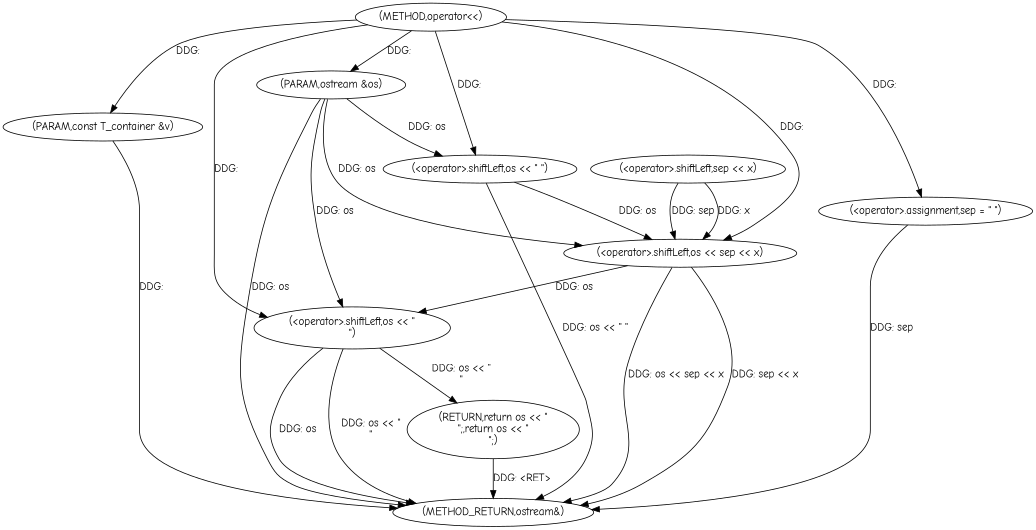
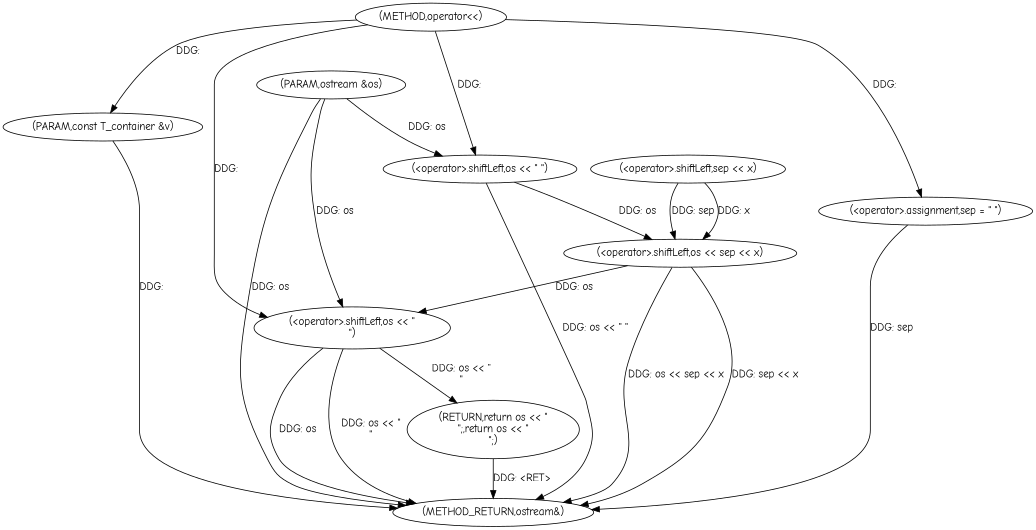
  digraph {
    fontname="Comic Neue"
    node [fontname="Comic Neue"]
    edge [fontname="Comic Neue"]
    n1 [label="(METHOD,operator<<)"]
    n2 [label="(PARAM,ostream &os)"]
    n3 [label="(PARAM,const T_container &v)"]
    n4 [label="(<operator>.shiftLeft,os << \" \")"]
    n5 [label="(<operator>.shiftLeft,os << sep << x)"]
    n6 [label="(<operator>.assignment,sep = \" \")"]
    n7 [label="(<operator>.shiftLeft,os << \"\n\")"]
    n8 [label="(METHOD_RETURN,ostream&)"]
    n9 [label="(RETURN,return os << \"\n\";,return os << \"\n\";)"]
    n10 [label="(<operator>.shiftLeft,sep << x)"]
-   n1 -> n2 [label="DDG: "]
    n1 -> n3 [label="DDG: "]
    n1 -> n4 [label="DDG: "]
-   n1 -> n5 [label="DDG: "]
    n1 -> n6 [label="DDG: "]
    n1 -> n7 [label="DDG: "]
    n2 -> n4 [label="DDG: os"]
-   n2 -> n5 [label="DDG: os"]
    n2 -> n7 [label="DDG: os"]
    n2 -> n8 [label="DDG: os"]
    n3 -> n8 [label="DDG: "]
    n4 -> n5 [label="DDG: os"]
    n4 -> n8 [label="DDG: os << \" \""]
    n5 -> n7 [label="DDG: os"]
    n5 -> n8 [label="DDG: sep << x"]
    n5 -> n8 [label="DDG: os << sep << x"]
    n6 -> n8 [label="DDG: sep"]
    n7 -> n8 [label="DDG: os"]
    n7 -> n8 [label="DDG: os << \"\n\""]
    n7 -> n9 [label="DDG: os << \"\n\""]
    n9 -> n8 [label="DDG: <RET>"]
    n10 -> n5 [label="DDG: sep"]
    n10 -> n5 [label="DDG: x"]
  }
